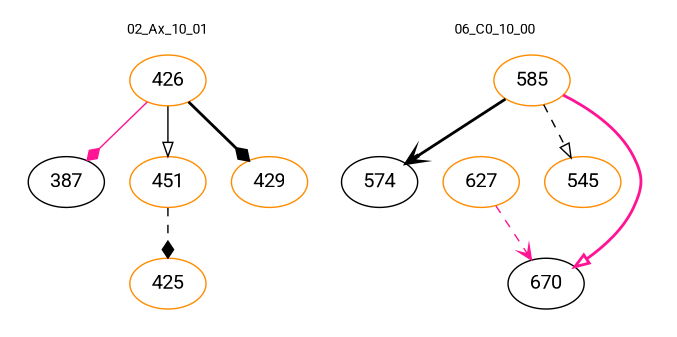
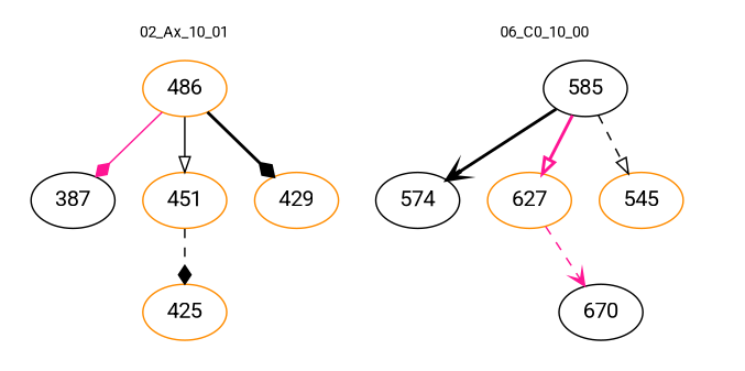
  digraph {
    fontname=Roboto
    node [color=darkorange fontname=Roboto]
    edge [arrowhead=diamond color=black fontname=Roboto style=bold]
-   n1 [label=426]
+   n1 [label=486]
    n2 [color=black label=387]
    n3 [label=451]
    n4 [label=429]
    n5 [label=425]
-   n6 [label=585]
+   n6 [color=black label=585]
    n7 [color=black label=574]
    n8 [label=627]
    n9 [label=545]
    n10 [color=black label=670]
    subgraph cluster_1 {
      color=white
      fontsize=10
      label="02_Ax_10_01"
      n1
      n2
      n3
      n4
      n5
    }
    subgraph cluster_2 {
      color=white
      fontsize=10
      label="06_C0_10_00"
      n6
      n7
      n8
      n9
      n10
    }
    n1 -> n2 [color=deeppink style=solid]
    n1 -> n3 [arrowhead=onormal style=solid]
    n1 -> n4
    n3 -> n5 [style=dashed]
    n6 -> n7 [arrowhead=vee]
-   n6 -> n10 [arrowhead=onormal color=deeppink]
+   n6 -> n8 [arrowhead=onormal color=deeppink]
    n6 -> n9 [arrowhead=onormal style=dashed]
    n8 -> n10 [arrowhead=vee color=deeppink style=dashed]
  }
